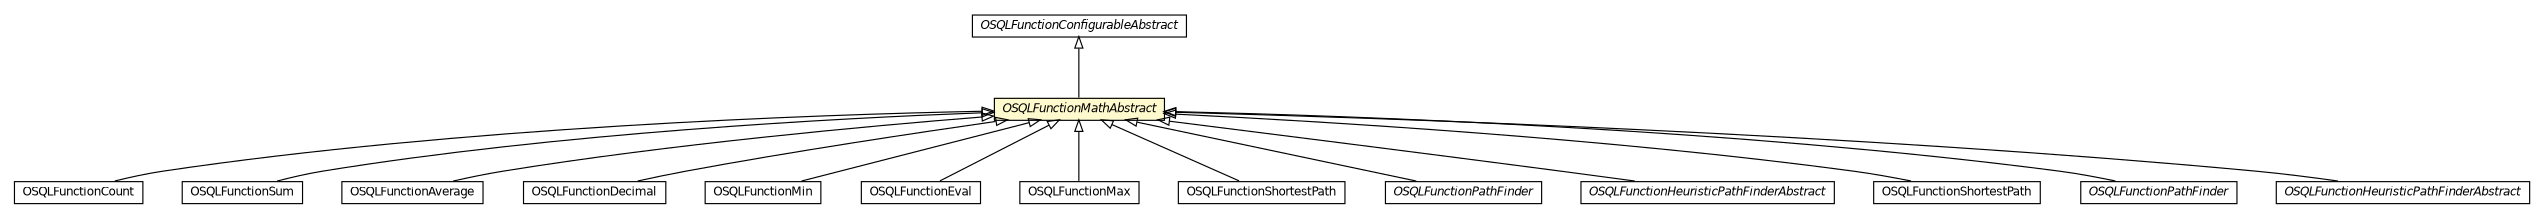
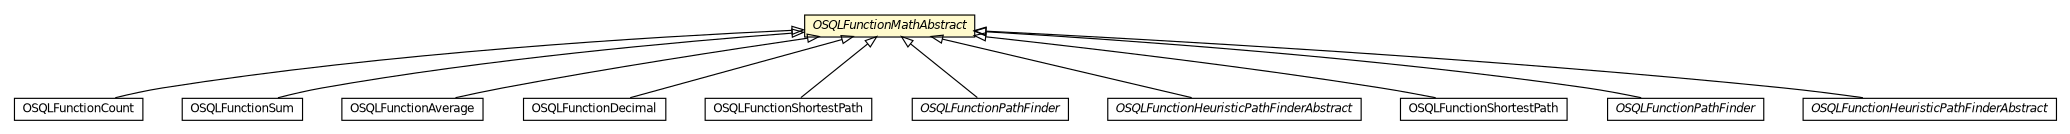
  digraph {
    nodesep=0.25
    ranksep=0.5
    node [fontcolor=black fontname=Helvetica fontsize=10.0 shape=plaintext]
    edge [arrowtail=empty dir=back fontname=Helvetica fontsize=10 headport=p labelfontname=Helvetica labelfontsize=10 tailport=p]
-   n1 [label=<<table title="com.orientechnologies.orient.core.sql.functions.OSQLFunctionConfigurableAbstract" border="0" cellborder="1" cellspacing="0" cellpadding="2" port="p" href="../OSQLFunctionConfigurableAbstract.html"> 		<tr><td><table border="0" cellspacing="0" cellpadding="1"> <tr><td align="center" balign="center"><font face="Helvetica-Oblique"> OSQLFunctionConfigurableAbstract </font></td></tr> 		</table></td></tr> 		</table>>]
    n2 [label=<<table title="com.orientechnologies.orient.core.sql.functions.math.OSQLFunctionMathAbstract" border="0" cellborder="1" cellspacing="0" cellpadding="2" port="p" bgcolor="lemonChiffon" href="./OSQLFunctionMathAbstract.html"> 		<tr><td><table border="0" cellspacing="0" cellpadding="1"> <tr><td align="center" balign="center"><font face="Helvetica-Oblique"> OSQLFunctionMathAbstract </font></td></tr> 		</table></td></tr> 		</table>>]
    n3 [label=<<table title="com.orientechnologies.orient.core.sql.functions.misc.OSQLFunctionCount" border="0" cellborder="1" cellspacing="0" cellpadding="2" port="p" href="../misc/OSQLFunctionCount.html"> 		<tr><td><table border="0" cellspacing="0" cellpadding="1"> <tr><td align="center" balign="center"> OSQLFunctionCount </td></tr> 		</table></td></tr> 		</table>>]
    n4 [label=<<table title="com.orientechnologies.orient.core.sql.functions.math.OSQLFunctionSum" border="0" cellborder="1" cellspacing="0" cellpadding="2" port="p" href="./OSQLFunctionSum.html"> 		<tr><td><table border="0" cellspacing="0" cellpadding="1"> <tr><td align="center" balign="center"> OSQLFunctionSum </td></tr> 		</table></td></tr> 		</table>>]
    n5 [label=<<table title="com.orientechnologies.orient.core.sql.functions.math.OSQLFunctionAverage" border="0" cellborder="1" cellspacing="0" cellpadding="2" port="p" href="./OSQLFunctionAverage.html"> 		<tr><td><table border="0" cellspacing="0" cellpadding="1"> <tr><td align="center" balign="center"> OSQLFunctionAverage </td></tr> 		</table></td></tr> 		</table>>]
    n6 [label=<<table title="com.orientechnologies.orient.core.sql.functions.math.OSQLFunctionDecimal" border="0" cellborder="1" cellspacing="0" cellpadding="2" port="p" href="./OSQLFunctionDecimal.html"> 		<tr><td><table border="0" cellspacing="0" cellpadding="1"> <tr><td align="center" balign="center"> OSQLFunctionDecimal </td></tr> 		</table></td></tr> 		</table>>]
-   n7 [label=<<table title="com.orientechnologies.orient.core.sql.functions.math.OSQLFunctionMin" border="0" cellborder="1" cellspacing="0" cellpadding="2" port="p" href="./OSQLFunctionMin.html"> 		<tr><td><table border="0" cellspacing="0" cellpadding="1"> <tr><td align="center" balign="center"> OSQLFunctionMin </td></tr> 		</table></td></tr> 		</table>>]
-   n8 [label=<<table title="com.orientechnologies.orient.core.sql.functions.math.OSQLFunctionEval" border="0" cellborder="1" cellspacing="0" cellpadding="2" port="p" href="./OSQLFunctionEval.html"> 		<tr><td><table border="0" cellspacing="0" cellpadding="1"> <tr><td align="center" balign="center"> OSQLFunctionEval </td></tr> 		</table></td></tr> 		</table>>]
-   n9 [label=<<table title="com.orientechnologies.orient.core.sql.functions.math.OSQLFunctionMax" border="0" cellborder="1" cellspacing="0" cellpadding="2" port="p" href="./OSQLFunctionMax.html"> 		<tr><td><table border="0" cellspacing="0" cellpadding="1"> <tr><td align="center" balign="center"> OSQLFunctionMax </td></tr> 		</table></td></tr> 		</table>>]
    n10 [label=<<table title="com.orientechnologies.orient.core.sql.functions.graph.OSQLFunctionShortestPath" border="0" cellborder="1" cellspacing="0" cellpadding="2" port="p" href="../graph/OSQLFunctionShortestPath.html"> 		<tr><td><table border="0" cellspacing="0" cellpadding="1"> <tr><td align="center" balign="center"> OSQLFunctionShortestPath </td></tr> 		</table></td></tr> 		</table>>]
    n11 [label=<<table title="com.orientechnologies.orient.core.sql.functions.graph.OSQLFunctionPathFinder" border="0" cellborder="1" cellspacing="0" cellpadding="2" port="p" href="../graph/OSQLFunctionPathFinder.html"> 		<tr><td><table border="0" cellspacing="0" cellpadding="1"> <tr><td align="center" balign="center"><font face="Helvetica-Oblique"> OSQLFunctionPathFinder </font></td></tr> 		</table></td></tr> 		</table>>]
    n12 [label=<<table title="com.orientechnologies.orient.core.sql.functions.graph.OSQLFunctionHeuristicPathFinderAbstract" border="0" cellborder="1" cellspacing="0" cellpadding="2" port="p" href="../graph/OSQLFunctionHeuristicPathFinderAbstract.html"> 		<tr><td><table border="0" cellspacing="0" cellpadding="1"> <tr><td align="center" balign="center"><font face="Helvetica-Oblique"> OSQLFunctionHeuristicPathFinderAbstract </font></td></tr> 		</table></td></tr> 		</table>>]
    n13 [label=<<table title="com.orientechnologies.orient.graph.sql.functions.OSQLFunctionShortestPath" border="0" cellborder="1" cellspacing="0" cellpadding="2" port="p" href="../../../../graph/sql/functions/OSQLFunctionShortestPath.html"> 		<tr><td><table border="0" cellspacing="0" cellpadding="1"> <tr><td align="center" balign="center"> OSQLFunctionShortestPath </td></tr> 		</table></td></tr> 		</table>>]
    n14 [label=<<table title="com.orientechnologies.orient.graph.sql.functions.OSQLFunctionPathFinder" border="0" cellborder="1" cellspacing="0" cellpadding="2" port="p" href="../../../../graph/sql/functions/OSQLFunctionPathFinder.html"> 		<tr><td><table border="0" cellspacing="0" cellpadding="1"> <tr><td align="center" balign="center"><font face="Helvetica-Oblique"> OSQLFunctionPathFinder </font></td></tr> 		</table></td></tr> 		</table>>]
    n15 [label=<<table title="com.orientechnologies.orient.graph.sql.functions.OSQLFunctionHeuristicPathFinderAbstract" border="0" cellborder="1" cellspacing="0" cellpadding="2" port="p" href="../../../../graph/sql/functions/OSQLFunctionHeuristicPathFinderAbstract.html"> 		<tr><td><table border="0" cellspacing="0" cellpadding="1"> <tr><td align="center" balign="center"><font face="Helvetica-Oblique"> OSQLFunctionHeuristicPathFinderAbstract </font></td></tr> 		</table></td></tr> 		</table>>]
-   n1 -> n2
    n2 -> n3
    n2 -> n4
    n2 -> n5
    n2 -> n6
-   n2 -> n7
-   n2 -> n8
-   n2 -> n9
    n2 -> n10
    n2 -> n11
    n2 -> n12
    n2 -> n13
    n2 -> n14
    n2 -> n15
  }
